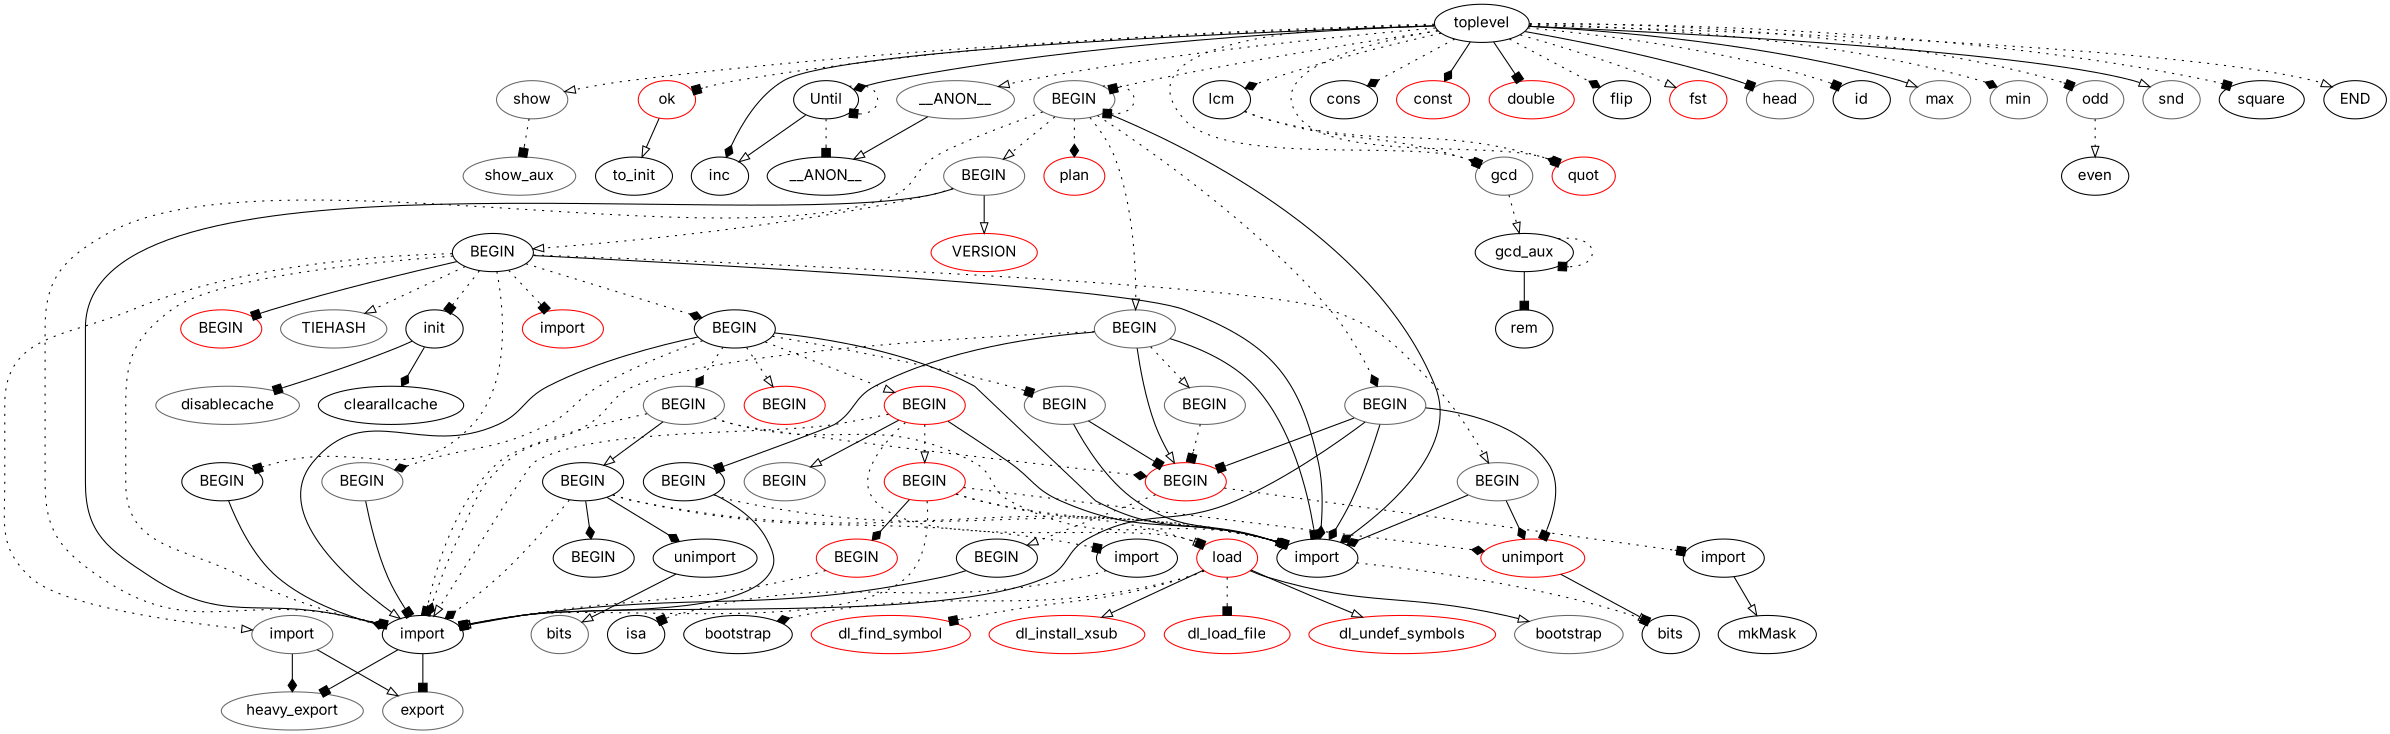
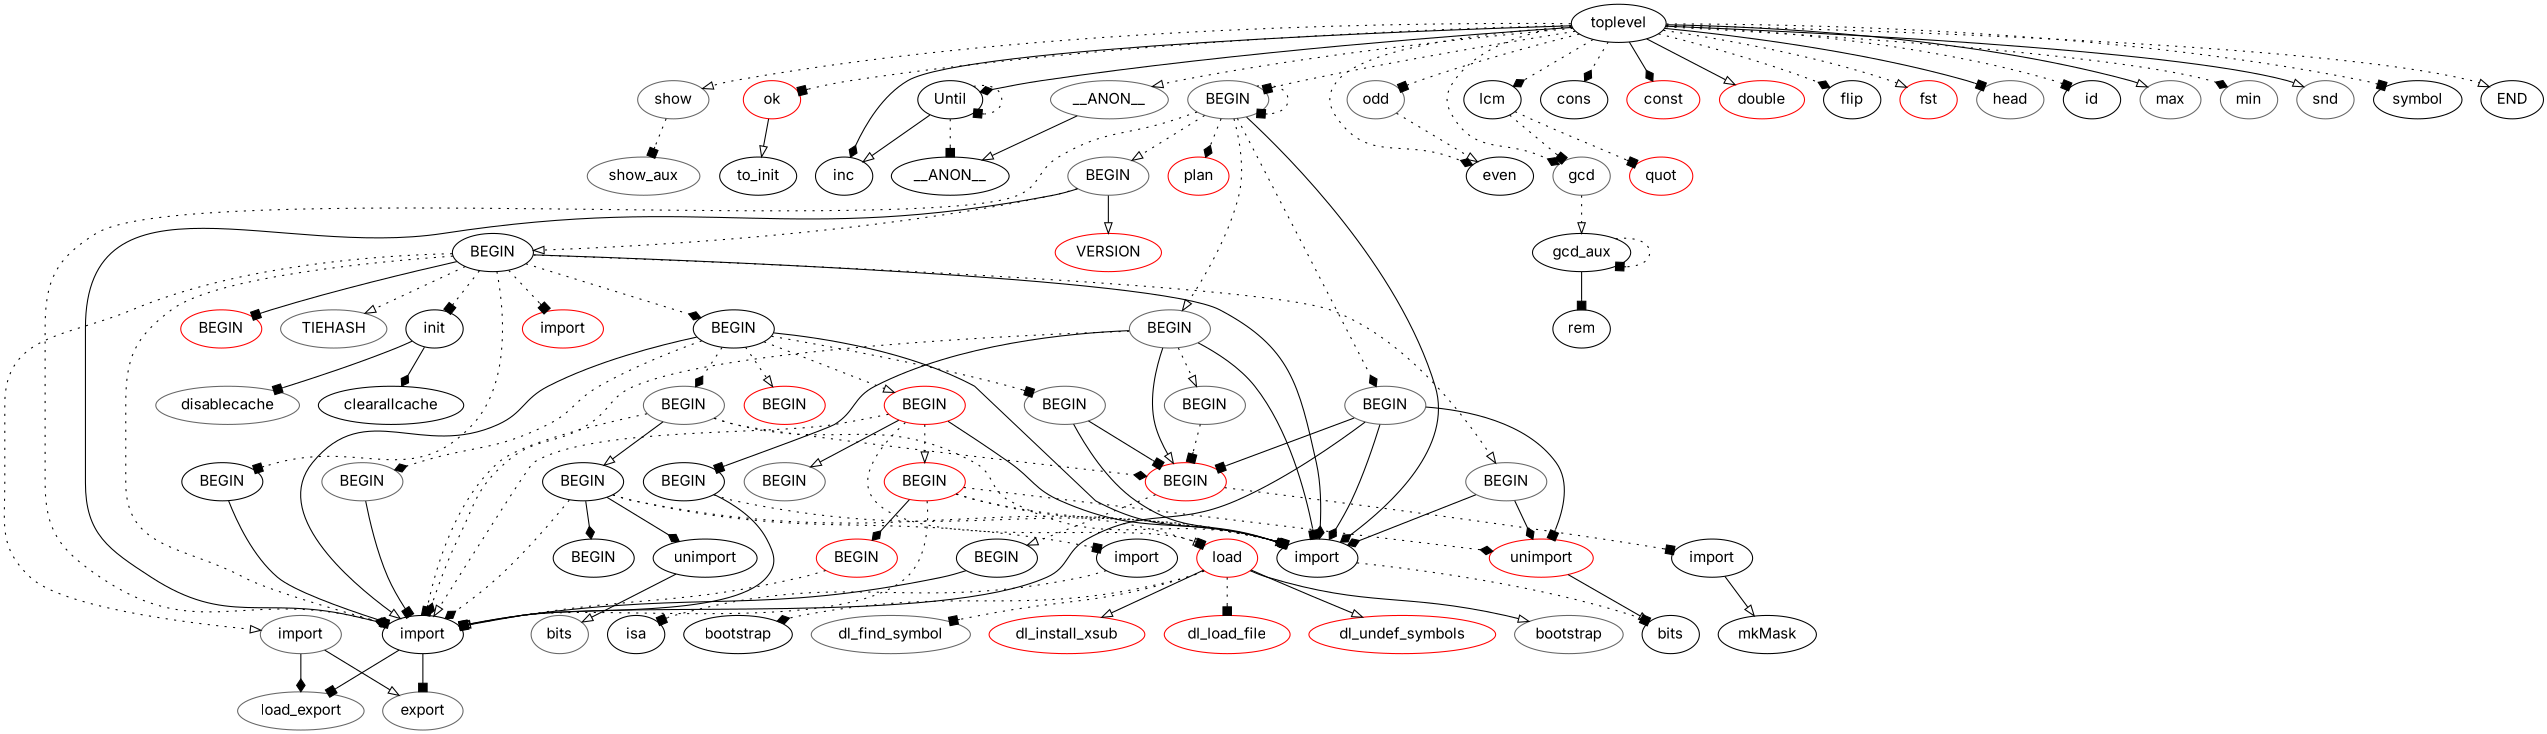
  digraph {
    fontname=Inter
    node [color=black fontname=Inter]
    edge [arrowhead=box fontname=Inter style=dotted]
    toplevel [height=0.50 width=0.92]
    n2 [color=gray40 height=0.50 label=show width=0.75]
    n3 [color=red height=0.50 label=ok width=0.75]
    n4 [height=0.50 label=Until width=0.75]
    n5 [height=0.50 label=inc width=0.75]
    n6 [color=gray40 height=0.50 label=BEGIN width=0.86]
    n7 [height=0.50 label=even width=0.75]
    n8 [color=gray40 height=0.50 label=gcd width=0.75]
    n9 [color=gray40 height=0.50 label=__ANON__ width=1.22]
    n10 [height=0.50 label=cons width=0.75]
    n11 [color=red height=0.50 label=const width=0.75]
    n12 [color=red height=0.50 label=double width=0.81]
    n13 [height=0.50 label=flip width=0.75]
    n14 [color=red height=0.50 label=fst width=0.75]
    n15 [color=gray40 height=0.50 label=head width=0.75]
    n16 [height=0.50 label=id width=0.75]
    n17 [height=0.50 label=lcm width=0.75]
    n18 [color=gray40 height=0.50 label=max width=0.75]
    n19 [color=gray40 height=0.50 label=min width=0.75]
    n20 [color=gray40 height=0.50 label=odd width=0.75]
    n21 [color=gray40 height=0.50 label=snd width=0.75]
-   n22 [height=0.50 label=square width=0.78]
+   n22 [height=0.50 label=symbol width=0.78]
    n23 [height=0.50 label=END width=0.75]
    n24 [color=gray40 height=0.50 label=show_aux width=1.06]
    n25 [height=0.50 label=to_init width=0.94]
    n26 [height=0.50 label=__ANON__ width=1.22]
    n27 [height=0.50 label=import width=0.81]
    n28 [height=0.50 label=import width=0.81]
    n29 [color=gray40 height=0.50 label=BEGIN width=0.86]
    n30 [color=gray40 height=0.50 label=BEGIN width=0.86]
    n31 [color=gray40 height=0.50 label=BEGIN width=0.86]
    n32 [color=red height=0.50 label=plan width=0.75]
    n33 [height=0.50 label=gcd_aux width=0.94]
    n34 [color=red height=0.50 label=quot width=0.75]
    n35 [color=gray40 height=0.50 label=export width=0.78]
-   n36 [color=gray40 height=0.50 label=heavy_export width=1.33]
+   n36 [color=gray40 height=0.50 label=load_export width=1.33]
    n37 [height=0.50 label=bits width=0.75]
    n38 [color=red height=0.50 label=BEGIN width=0.86]
    n39 [color=red height=0.50 label=unimport width=1.00]
    n40 [height=0.50 label=BEGIN width=0.86]
    n41 [color=gray40 height=0.50 label=BEGIN width=0.86]
    n42 [height=0.50 label=BEGIN width=0.86]
    n43 [color=red height=0.50 label=VERSION width=1.11]
    n44 [height=0.50 label=BEGIN width=0.86]
    n45 [height=0.50 label=import width=0.81]
    n46 [height=0.50 label=mkMask width=0.97]
    n47 [height=0.50 label=BEGIN width=0.86]
    n48 [color=gray40 height=0.50 label=BEGIN width=0.86]
    n49 [height=0.50 label=BEGIN width=0.86]
    n50 [height=0.50 label=init width=0.75]
    n51 [color=red height=0.50 label=BEGIN width=0.86]
    n52 [color=gray40 height=0.50 label=TIEHASH width=1.11]
    n53 [color=red height=0.50 label=import width=0.81]
    n54 [color=gray40 height=0.50 label=import width=0.81]
    n55 [color=red height=0.50 label=BEGIN width=0.86]
    n56 [color=gray40 height=0.50 label=BEGIN width=0.86]
    n57 [color=gray40 height=0.50 label=BEGIN width=0.86]
    n58 [color=gray40 height=0.50 label=BEGIN width=0.86]
    n59 [color=red height=0.50 label=BEGIN width=0.86]
    n60 [height=0.50 label=clearallcache width=1.28]
    n61 [color=gray40 height=0.50 label=disablecache width=1.28]
    n62 [color=red height=0.50 label=BEGIN width=0.86]
    n63 [color=red height=0.50 label=load width=0.75]
    n64 [color=gray40 height=0.50 label=BEGIN width=0.86]
    n65 [height=0.50 label=BEGIN width=0.86]
    n66 [color=red height=0.50 label=BEGIN width=0.86]
-   n67 [color=red height=0.50 label=dl_find_symbol width=1.50]
+   n67 [color=gray40 height=0.50 label=dl_find_symbol width=1.50]
    n68 [color=red height=0.50 label=dl_install_xsub width=1.47]
    n69 [color=red height=0.50 label=dl_load_file width=1.22]
    n70 [color=red height=0.50 label=dl_undef_symbols width=1.72]
    n71 [color=gray40 height=0.50 label=bootstrap width=1.00]
    n72 [height=0.50 label=bootstrap width=1.00]
    n73 [height=0.50 label=BEGIN width=0.86]
    n74 [height=0.50 label=import width=0.81]
    n75 [height=0.50 label=unimport width=1.00]
    n76 [height=0.50 label=isa width=0.75]
    n77 [color=gray40 height=0.50 label=bits width=0.75]
    n78 [height=0.50 label=rem width=0.75]
    toplevel -> n2 [arrowhead=onormal]
    toplevel -> n3
    toplevel -> n4 [arrowhead=diamond style=solid]
    toplevel -> n5 [arrowhead=diamond style=solid]
    toplevel -> n6
-   toplevel -> n34 [arrowhead=diamond]
+   toplevel -> n7 [arrowhead=diamond]
    toplevel -> n8 [arrowhead=diamond]
    toplevel -> n9 [arrowhead=onormal]
    toplevel -> n10 [arrowhead=diamond]
    toplevel -> n11 [arrowhead=diamond style=solid]
-   toplevel -> n12 [style=solid]
+   toplevel -> n12 [arrowhead=onormal style=solid]
    toplevel -> n13 [arrowhead=diamond]
    toplevel -> n14 [arrowhead=onormal]
    toplevel -> n15 [style=solid]
    toplevel -> n16
    toplevel -> n17 [arrowhead=diamond]
    toplevel -> n18 [arrowhead=onormal style=solid]
    toplevel -> n19 [arrowhead=diamond]
    toplevel -> n20
    toplevel -> n21 [arrowhead=onormal style=solid]
    toplevel -> n22
    toplevel -> n23 [arrowhead=onormal]
    n2 -> n24
    n3 -> n25 [arrowhead=onormal style=solid]
    n4 -> n4
    n4 -> n5 [arrowhead=onormal style=solid]
    n4 -> n26
    n6 -> n6
    n6 -> n27
    n6 -> n28 [arrowhead=diamond style=solid]
    n6 -> n29 [arrowhead=diamond]
    n6 -> n30 [arrowhead=onormal]
    n6 -> n31 [arrowhead=onormal]
    n6 -> n32 [arrowhead=diamond]
    n8 -> n33 [arrowhead=onormal]
    n9 -> n26 [arrowhead=onormal style=solid]
    n17 -> n8
    n17 -> n34
    n20 -> n7 [arrowhead=onormal]
    n27 -> n35 [style=solid]
    n27 -> n36 [style=solid]
    n28 -> n37
    n29 -> n27 [style=solid]
    n29 -> n28 [arrowhead=diamond style=solid]
    n29 -> n38 [style=solid]
    n29 -> n39 [style=solid]
    n30 -> n27 [arrowhead=diamond]
    n30 -> n28 [style=solid]
    n30 -> n38 [arrowhead=onormal style=solid]
    n30 -> n40 [style=solid]
    n30 -> n41 [arrowhead=onormal]
    n31 -> n27 [arrowhead=diamond style=solid]
    n31 -> n42 [arrowhead=onormal]
    n31 -> n43 [arrowhead=onormal style=solid]
    n33 -> n33
    n33 -> n78 [style=solid]
    n38 -> n44 [arrowhead=onormal]
    n38 -> n45
    n39 -> n37 [arrowhead=onormal style=solid]
    n40 -> n27 [style=solid]
    n40 -> n28 [arrowhead=onormal]
    n41 -> n38
    n42 -> n27 [arrowhead=diamond]
    n42 -> n28 [arrowhead=diamond style=solid]
    n42 -> n47 [arrowhead=diamond]
    n42 -> n48 [arrowhead=onormal]
    n42 -> n49
    n42 -> n50
    n42 -> n51 [style=solid]
    n42 -> n52 [arrowhead=onormal]
    n42 -> n53
    n42 -> n54 [arrowhead=onormal]
    n44 -> n27 [arrowhead=onormal style=solid]
    n45 -> n46 [arrowhead=onormal style=solid]
    n47 -> n27 [arrowhead=onormal style=solid]
    n47 -> n28 [arrowhead=diamond style=solid]
    n47 -> n55 [arrowhead=onormal]
    n47 -> n56 [arrowhead=diamond]
    n47 -> n57
    n47 -> n58 [arrowhead=diamond]
    n47 -> n59 [arrowhead=onormal]
    n48 -> n28 [arrowhead=diamond style=solid]
    n48 -> n39 [arrowhead=diamond style=solid]
    n49 -> n27 [arrowhead=diamond style=solid]
    n50 -> n60 [arrowhead=diamond style=solid]
    n50 -> n61 [style=solid]
    n54 -> n35 [arrowhead=onormal style=solid]
    n54 -> n36 [arrowhead=diamond style=solid]
    n55 -> n27 [arrowhead=onormal]
    n55 -> n28 [style=solid]
    n55 -> n62 [arrowhead=onormal]
    n55 -> n63
    n55 -> n64 [arrowhead=onormal style=solid]
    n56 -> n27
    n56 -> n28 [arrowhead=diamond]
    n56 -> n38 [arrowhead=diamond]
    n56 -> n65 [arrowhead=onormal style=solid]
    n57 -> n28 [arrowhead=onormal style=solid]
    n57 -> n38 [style=solid]
    n58 -> n27 [style=solid]
    n62 -> n27
    n62 -> n28 [arrowhead=diamond]
    n62 -> n39 [arrowhead=diamond]
    n62 -> n63 [arrowhead=onormal]
    n62 -> n66 [arrowhead=diamond style=solid]
    n63 -> n67
    n63 -> n68 [arrowhead=onormal style=solid]
    n63 -> n69
    n63 -> n70 [arrowhead=onormal style=solid]
    n63 -> n71 [arrowhead=onormal style=solid]
    n63 -> n72 [arrowhead=diamond]
    n65 -> n27 [arrowhead=diamond]
    n65 -> n28
    n65 -> n73 [arrowhead=diamond style=solid]
    n65 -> n74
    n65 -> n75 [arrowhead=diamond style=solid]
    n66 -> n27 [arrowhead=onormal]
    n74 -> n76
    n75 -> n77 [arrowhead=onormal style=solid]
  }
